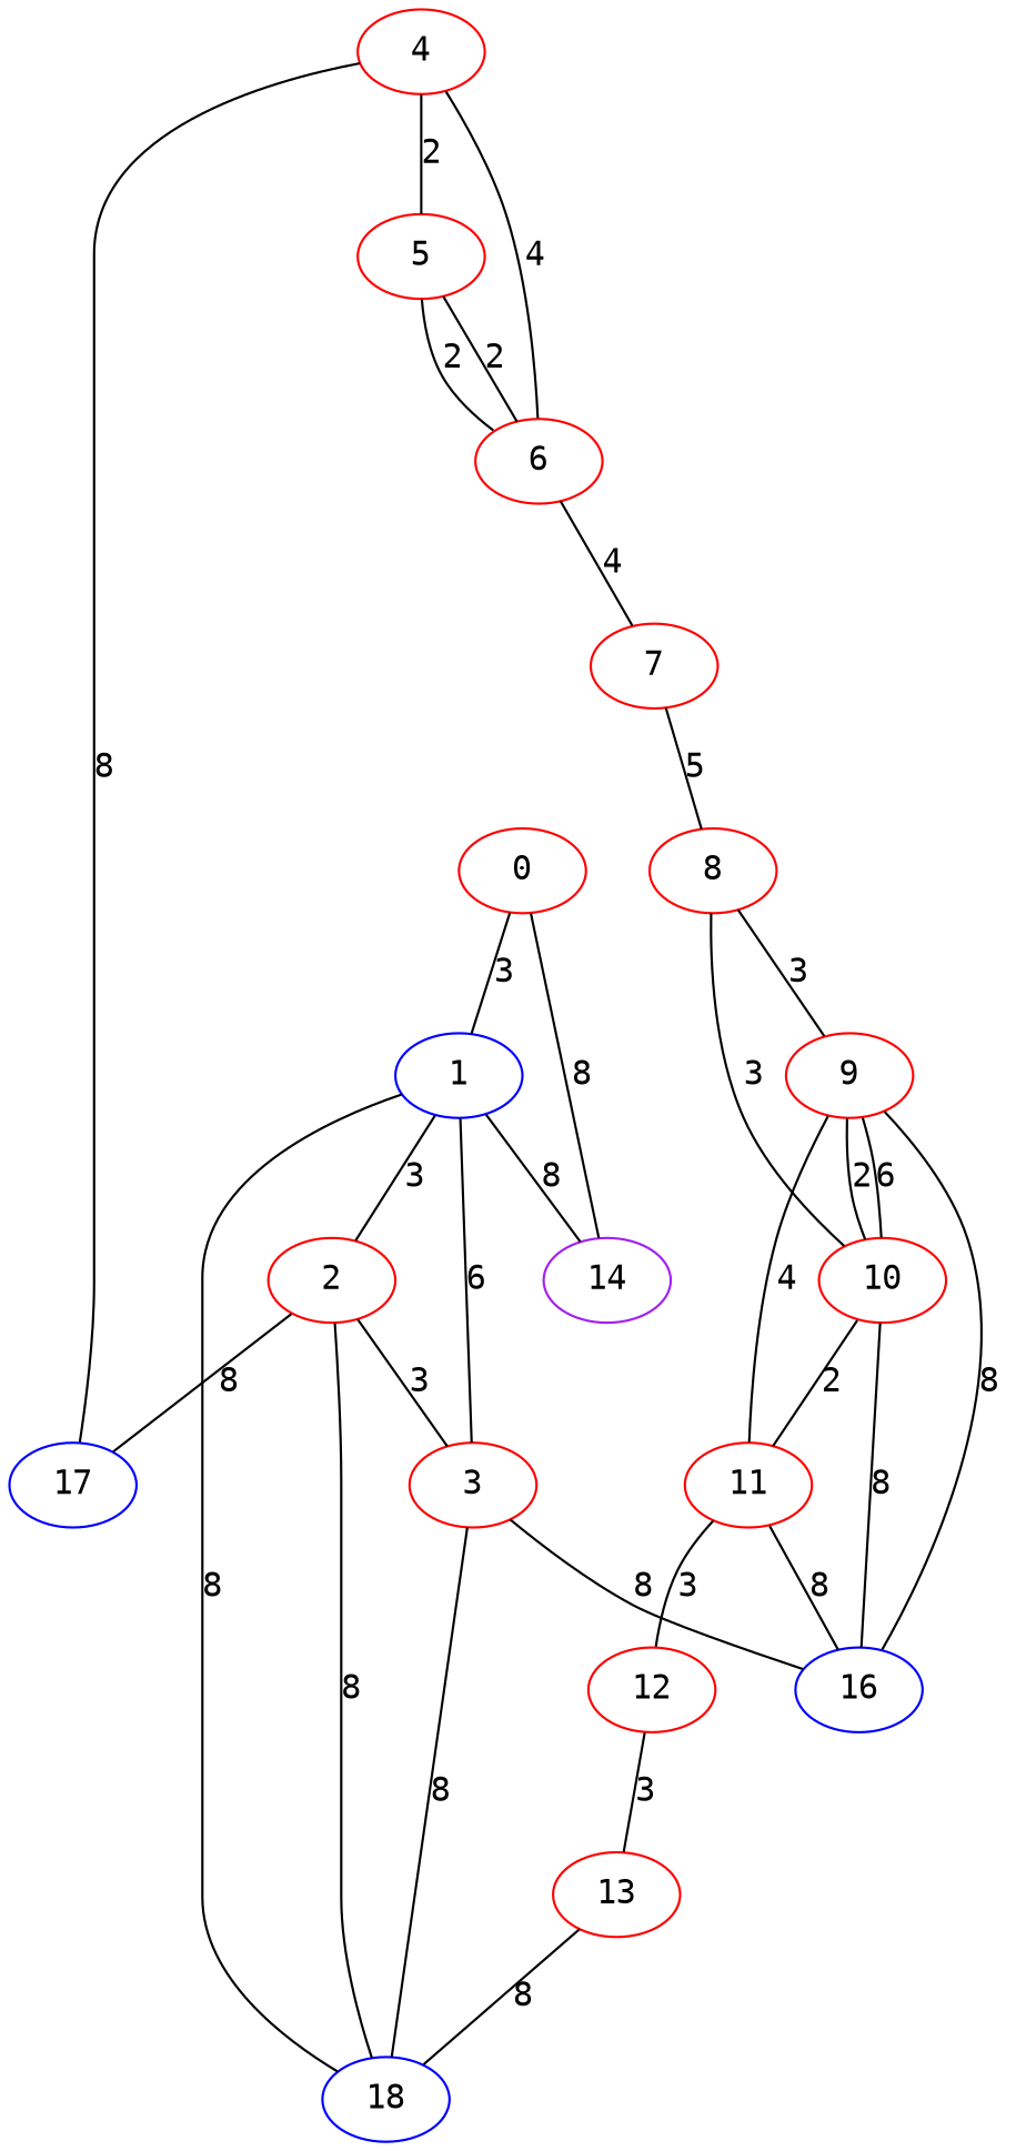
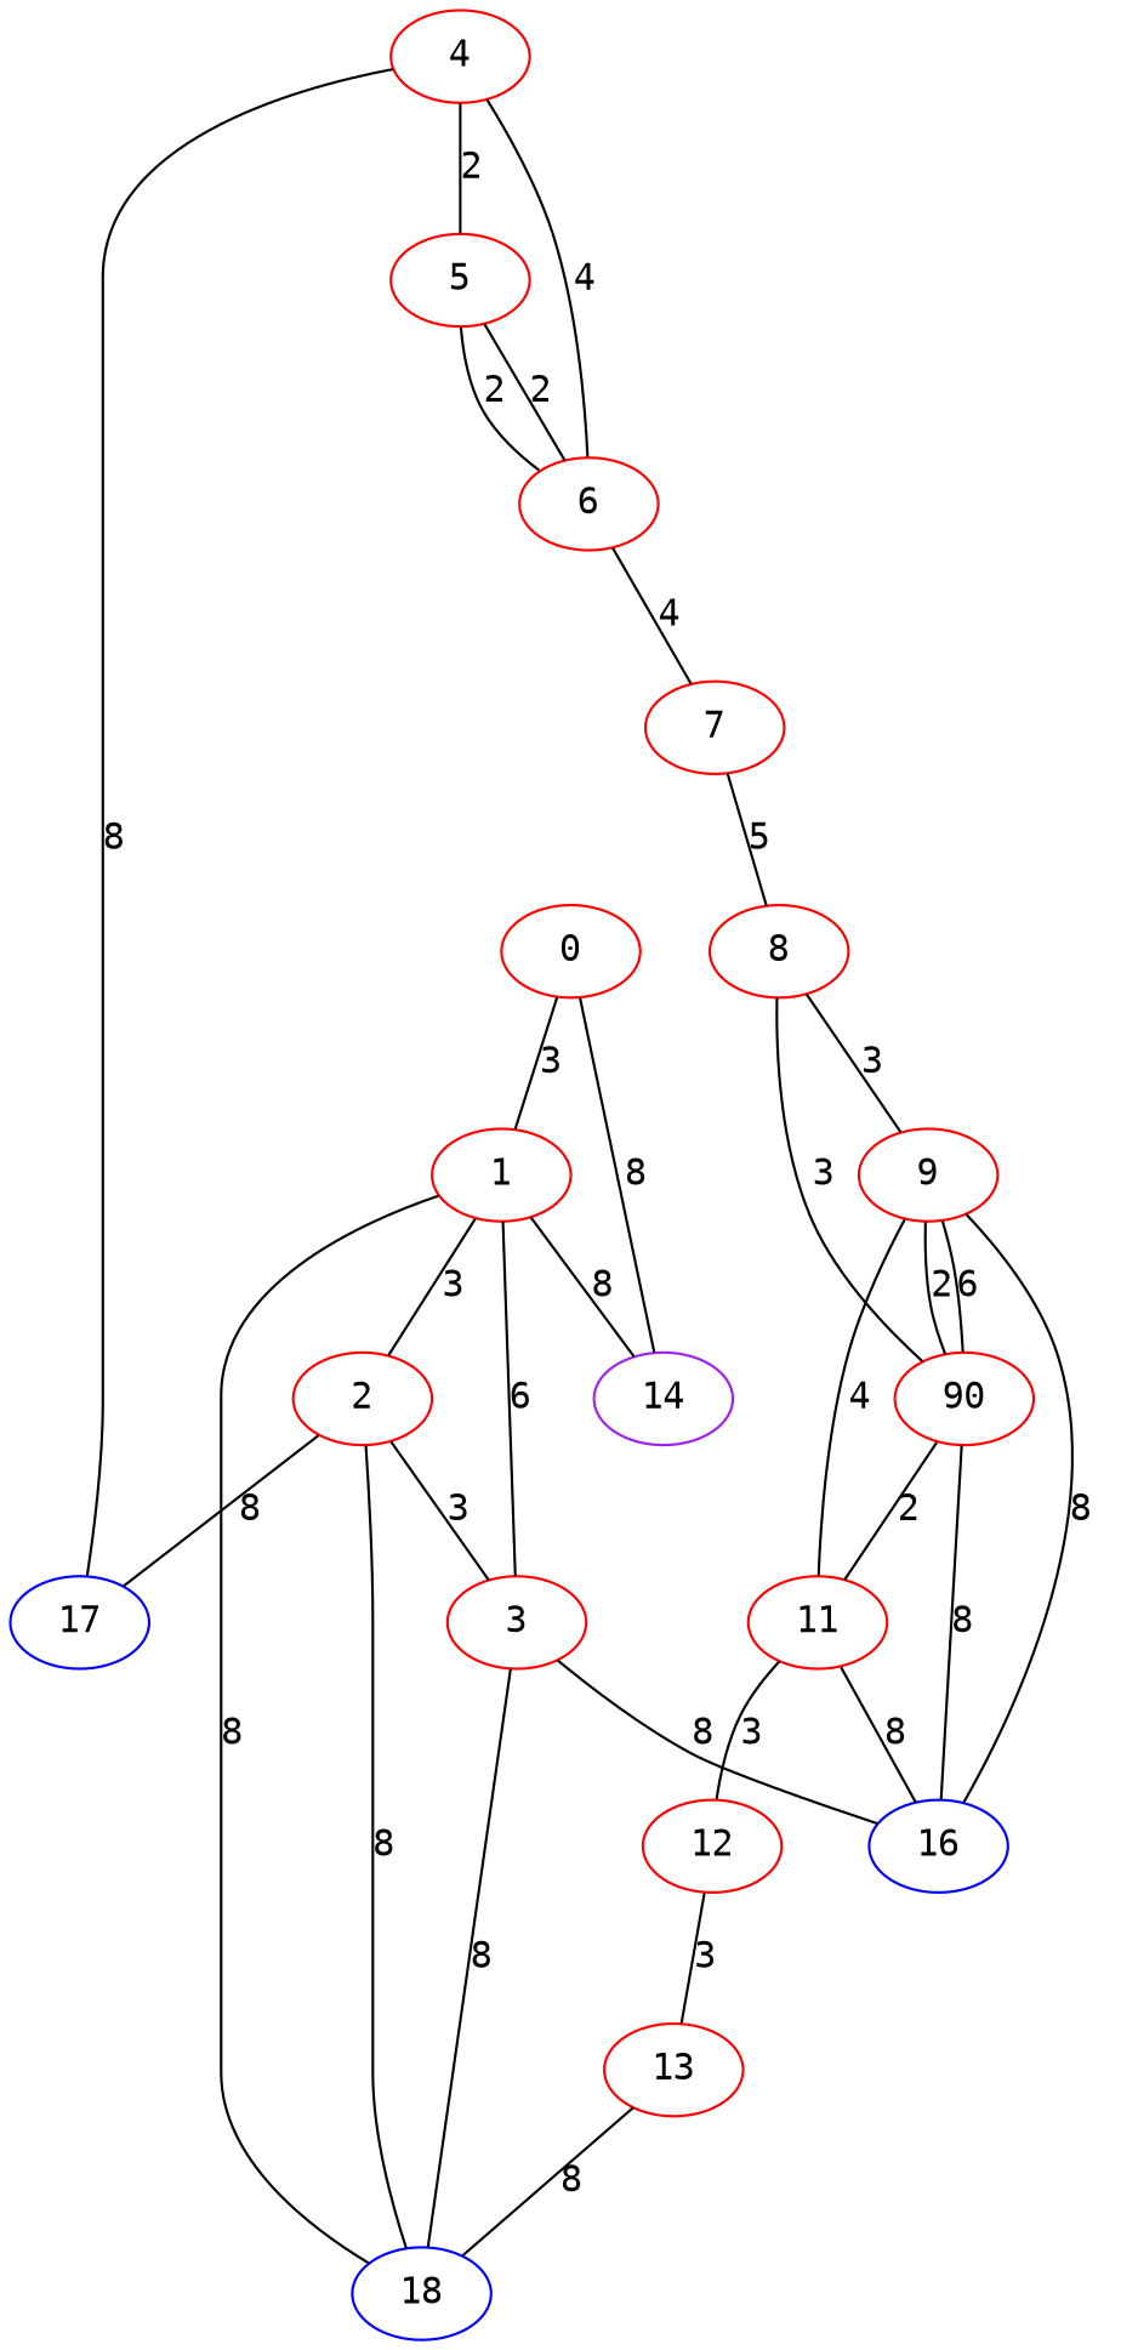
  graph {
    fontname="DejaVu Sans Mono"
    node [color=red fontname="DejaVu Sans Mono" weight=1]
    edge [fontname="DejaVu Sans Mono"]
    0
-   1 [color=blue]
+   1
    14 [color=purple weight=4]
    2
    3
    18 [color=blue weight=3]
    17 [color=blue weight=3]
    16 [color=blue weight=3]
    4
    5
    6
    7
    8
    9
-   10
+   10 [label=90]
    11
    12
    13
    0 -- 1 [label=3]
    0 -- 14 [label=8]
    1 -- 14 [label=8]
    1 -- 2 [label=3]
    1 -- 3 [label=6]
    1 -- 18 [label=8]
    2 -- 3 [label=3]
    2 -- 18 [label=8]
    2 -- 17 [label=8]
    3 -- 18 [label=8]
    3 -- 16 [label=8]
    4 -- 17 [label=8]
    4 -- 5 [label=2]
    4 -- 6 [label=4]
    5 -- 6 [label=2]
    5 -- 6 [label=2]
    6 -- 7 [label=4]
    7 -- 8 [label=5]
    8 -- 9 [label=3]
    8 -- 10 [label=3]
    9 -- 16 [label=8]
    9 -- 10 [label=2]
    9 -- 10 [label=6]
    9 -- 11 [label=4]
    10 -- 16 [label=8]
    10 -- 11 [label=2]
    11 -- 16 [label=8]
    11 -- 12 [label=3]
    12 -- 13 [label=3]
    13 -- 18 [label=8]
  }
